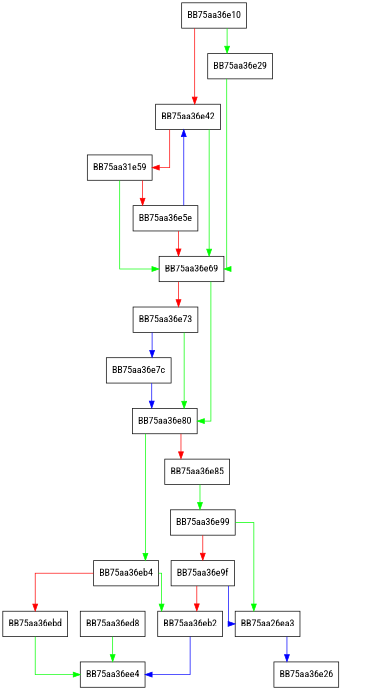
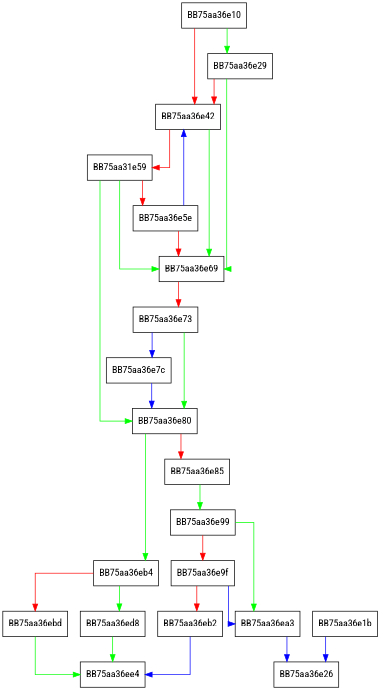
  digraph {
    fontname="Roboto Condensed"
    splines=ortho
    node [fontname="Roboto Condensed" shape=box]
    edge [color=green fontname="Roboto Condensed"]
    BB75aa36e10
    BB75aa36e29
    BB75aa36e42
    BB75aa36e69
+   BB75aa36e1b
    BB75aa36e26
    BB75aa36e80
    BB75aa36e73
    n9 [label=BB75aa31e59]
    BB75aa36eb4
    BB75aa36e85
    BB75aa36e7c
    BB75aa36e5e
    BB75aa36ed8
    BB75aa36ebd
    BB75aa36e99
    BB75aa36ee4
-   BB75aa36ea3 [label=BB75aa26ea3]
+   BB75aa36ea3
    BB75aa36e9f
    BB75aa36eb2
    BB75aa36e10 -> BB75aa36e29
    BB75aa36e10 -> BB75aa36e42 [color=red]
+   BB75aa36e29 -> BB75aa36e42 [color=red]
    BB75aa36e29 -> BB75aa36e69
    BB75aa36e42 -> BB75aa36e69
    BB75aa36e42 -> n9 [color=red]
-   BB75aa36e69 -> BB75aa36e80
+   n9 -> BB75aa36e80
    BB75aa36e69 -> BB75aa36e73 [color=red]
+   BB75aa36e1b -> BB75aa36e26 [color=blue]
    BB75aa36e80 -> BB75aa36eb4
    BB75aa36e80 -> BB75aa36e85 [color=red]
    BB75aa36e73 -> BB75aa36e80
    BB75aa36e73 -> BB75aa36e7c [color=blue]
    n9 -> BB75aa36e69
    n9 -> BB75aa36e5e [color=red]
-   BB75aa36eb4 -> BB75aa36eb2
+   BB75aa36eb4 -> BB75aa36ed8
    BB75aa36eb4 -> BB75aa36ebd [color=red]
    BB75aa36e85 -> BB75aa36e99
    BB75aa36e7c -> BB75aa36e80 [color=blue]
    BB75aa36e5e -> BB75aa36e42 [color=blue]
    BB75aa36e5e -> BB75aa36e69 [color=red]
    BB75aa36ed8 -> BB75aa36ee4
    BB75aa36ebd -> BB75aa36ee4
    BB75aa36e99 -> BB75aa36ea3
    BB75aa36e99 -> BB75aa36e9f [color=red]
    BB75aa36ea3 -> BB75aa36e26 [color=blue]
    BB75aa36e9f -> BB75aa36ea3 [color=blue]
    BB75aa36e9f -> BB75aa36eb2 [color=red]
    BB75aa36eb2 -> BB75aa36ee4 [color=blue]
  }
